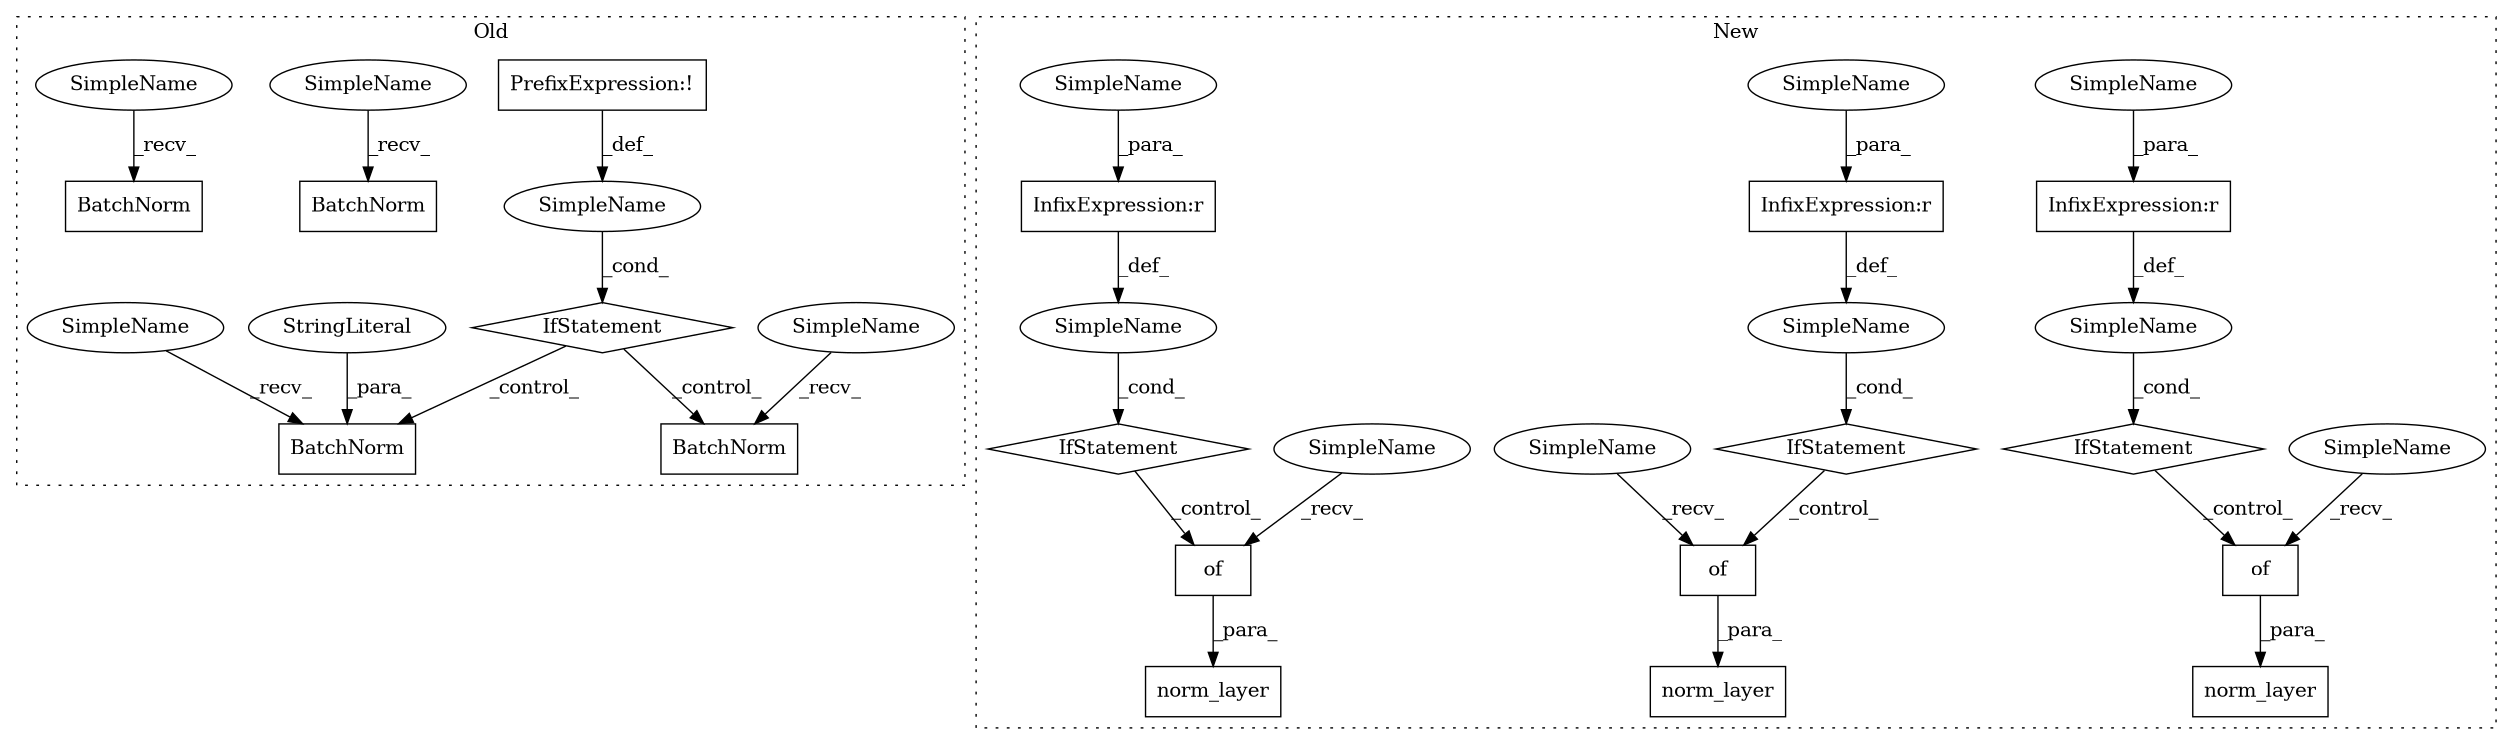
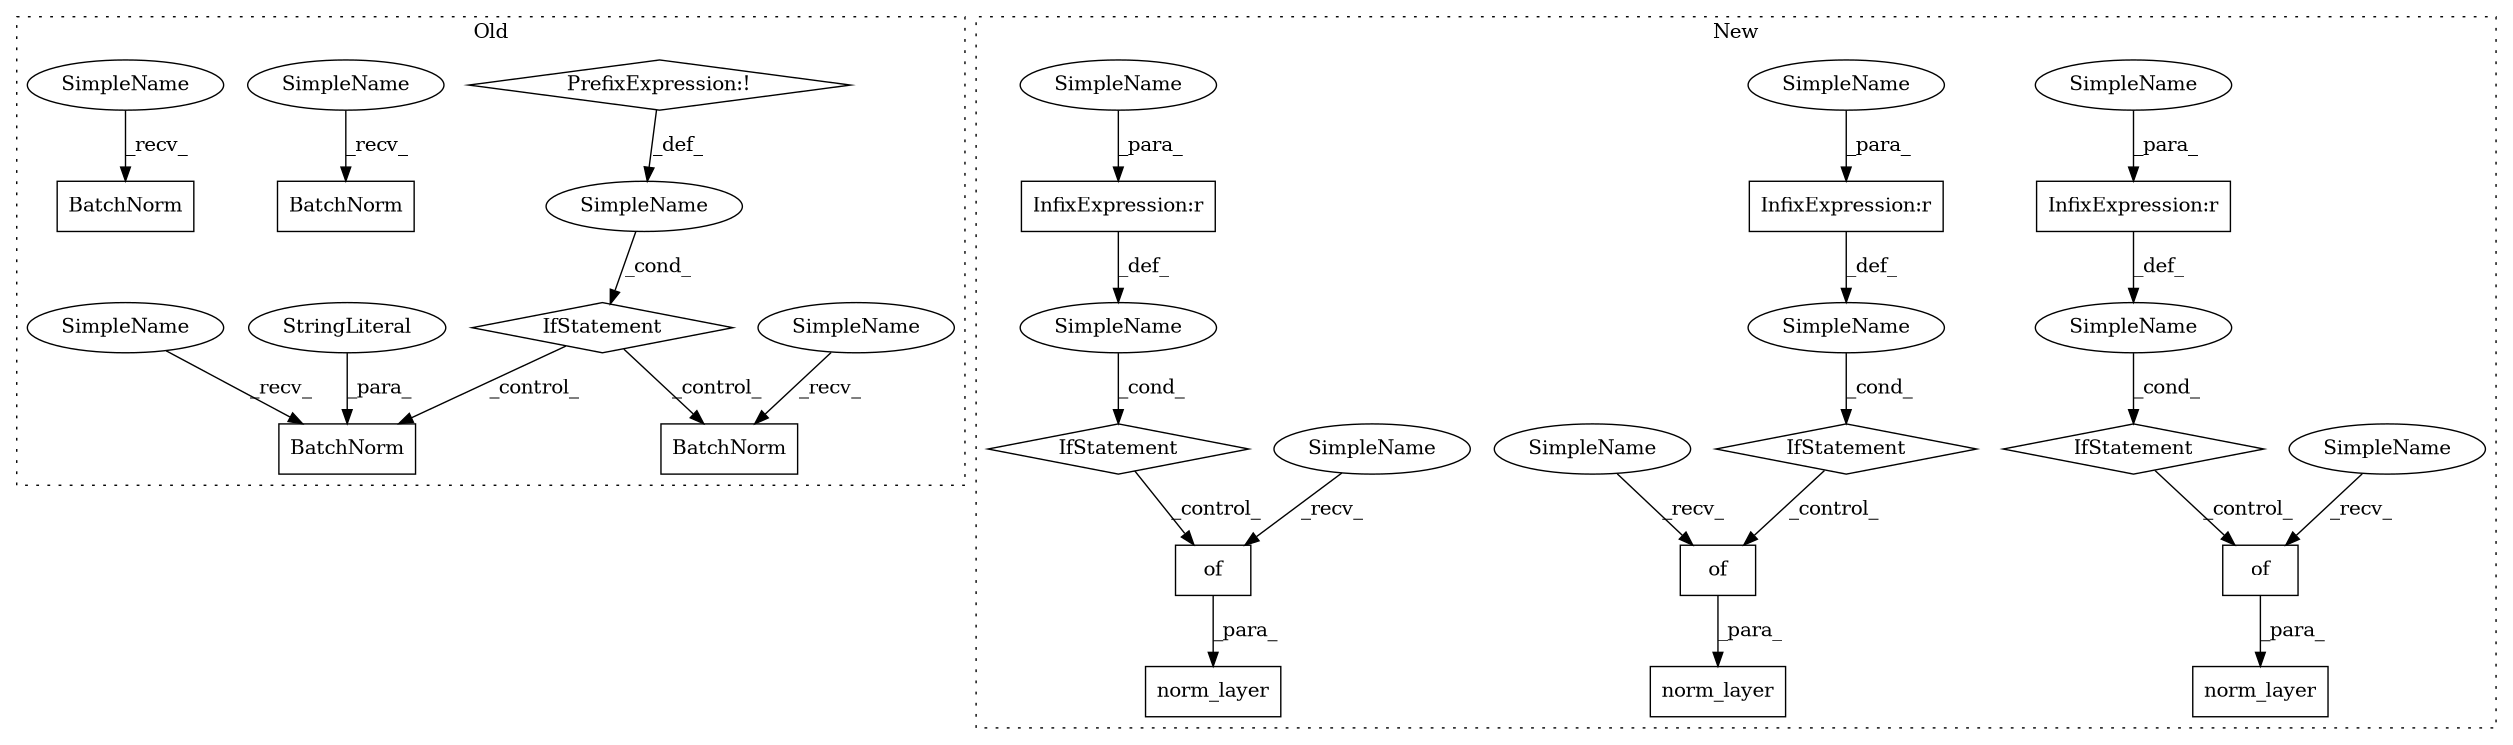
  digraph {
    node [a=42 l=4 shape=ellipse]
    n1 [a=32 l=11 label=BatchNorm s=3328 shape=box]
    n2 [a=32 l="10,1" label=BatchNorm s="3379,3396" shape=box]
    n3 [label=SimpleName l=""]
    n4 [a=32 l=11 label=BatchNorm s=2765 shape=box]
    n5 [a=45 l=7 label=StringLiteral s=3389]
    n6 [a=25 l="4,2" label=IfStatement s="3286,3301" shape=diamond]
    n7 [a=32 l=11 label=BatchNorm s=2900 shape=box]
-   n8 [a=38 l=1 label="PrefixExpression:!" s=3290 shape=box]
+   n8 [a=38 l=1 label="PrefixExpression:!" s=3290 shape=diamond]
    n9 [l=2 label=SimpleName s=3325]
    n10 [l=2 label=SimpleName s=2897]
    n11 [l=2 label=SimpleName s=2762]
    n12 [l=2 label=SimpleName s=3376]
    n13 [a=32 l="11,1" label=norm_layer s="2832,2889" shape=box]
    n14 [a=32 label=of s=2871 shape=box]
    n15 [a=25 l=3 label=IfStatement s=2864 shape=diamond]
    n16 [label=SimpleName l=""]
    n17 [a=27 label="InfixExpression:r" s=2855 shape=box]
    n18 [a=32 label=of s=3036 shape=box]
    n19 [a=32 l="11,1" label=norm_layer s="2997,3054" shape=box]
    n20 [a=27 label="InfixExpression:r" s=3020 shape=box]
    n21 [a=25 l=3 label=IfStatement s=3029 shape=diamond]
    n22 [label=SimpleName l=""]
    n23 [a=27 label="InfixExpression:r" s=3462 shape=box]
    n24 [a=32 label=of s=3478 shape=box]
    n25 [a=32 l="11,1" label=norm_layer s="3439,3496" shape=box]
    n26 [label=SimpleName l=""]
    n27 [a=25 l=3 label=IfStatement s=3471 shape=diamond]
    n28 [l=3 label=SimpleName s=3032]
    n29 [l=3 label=SimpleName s=3474]
    n30 [l=3 label=SimpleName s=2867]
    n31 [label=SimpleName s=3024]
    n32 [label=SimpleName s=2859]
    n33 [label=SimpleName s=3466]
    subgraph cluster_1 {
      label=Old
      style=dotted
      n1
      n2
      n3
      n4
      n5
      n6
      n7
      n8
      n9
      n10
      n11
      n12
    }
    subgraph cluster_2 {
      label=New
      style=dotted
      n13
      n14
      n15
      n16
      n17
      n18
      n19
      n20
      n21
      n22
      n23
      n24
      n25
      n26
      n27
      n28
      n29
      n30
      n31
      n32
      n33
    }
    n3 -> n6 [label=_cond_]
    n5 -> n2 [label=_para_]
    n6 -> n1 [label=_control_]
    n6 -> n2 [label=_control_]
    n8 -> n3 [label=_def_]
    n9 -> n1 [label=_recv_]
    n10 -> n7 [label=_recv_]
    n11 -> n4 [label=_recv_]
    n12 -> n2 [label=_recv_]
    n14 -> n13 [label=_para_]
    n15 -> n14 [label=_control_]
    n16 -> n15 [label=_cond_]
    n17 -> n16 [label=_def_]
    n18 -> n19 [label=_para_]
    n20 -> n22 [label=_def_]
    n21 -> n18 [label=_control_]
    n22 -> n21 [label=_cond_]
    n23 -> n26 [label=_def_]
    n24 -> n25 [label=_para_]
    n26 -> n27 [label=_cond_]
    n27 -> n24 [label=_control_]
    n28 -> n18 [label=_recv_]
    n29 -> n24 [label=_recv_]
    n30 -> n14 [label=_recv_]
    n31 -> n20 [label=_para_]
    n32 -> n17 [label=_para_]
    n33 -> n23 [label=_para_]
  }
